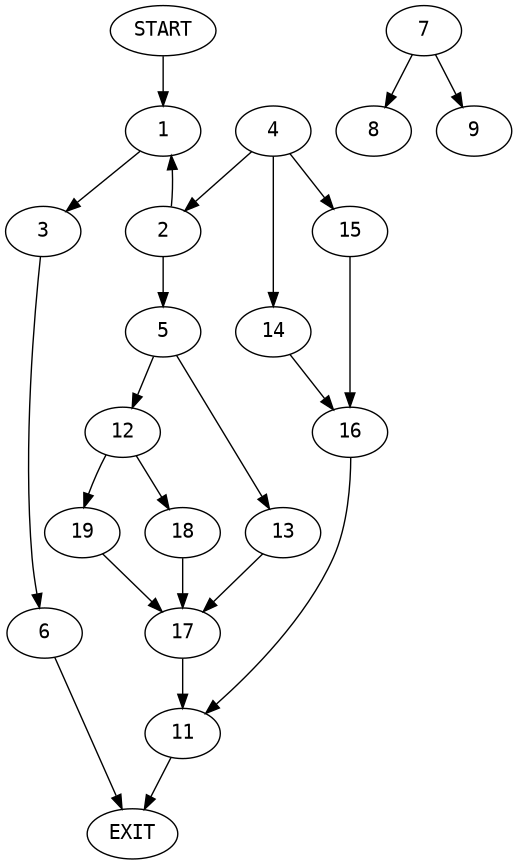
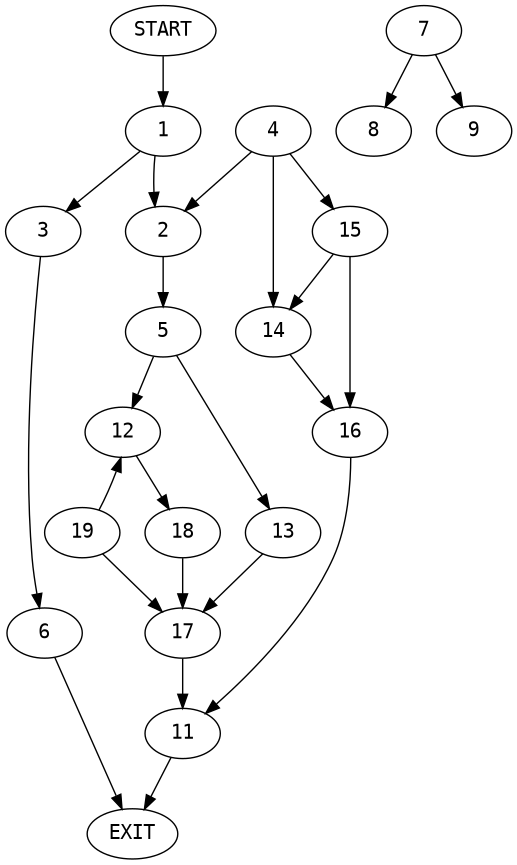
  digraph {
    fontname="DejaVu Sans Mono"
    node [fontname="DejaVu Sans Mono"]
    edge [fontname="DejaVu Sans Mono"]
    n1 [label=START]
    1
    2
    3
    n5 [label=EXIT]
    5
    6
    4
    14
    15
    12
    13
    7
    8
    9
    16
    18
    19
    17
    11
    n1 -> 1
-   2 -> 1
+   1 -> 2
    1 -> 3
    2 -> 5
    3 -> 6
    5 -> 12
    5 -> 13
    6 -> n5
    4 -> 2
    4 -> 14
    4 -> 15
    14 -> 16
+   15 -> 14
    15 -> 16
    12 -> 18
-   12 -> 19
+   19 -> 12
    13 -> 17
    7 -> 8
    7 -> 9
    16 -> 11
    18 -> 17
    19 -> 17
    17 -> 11
    11 -> n5
  }
